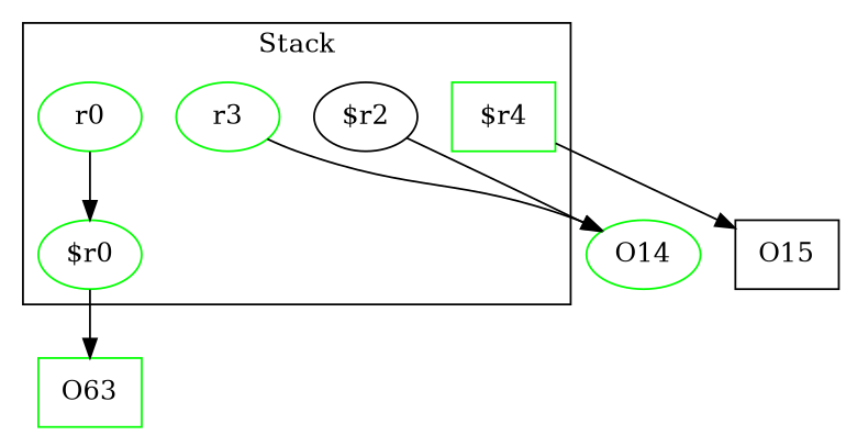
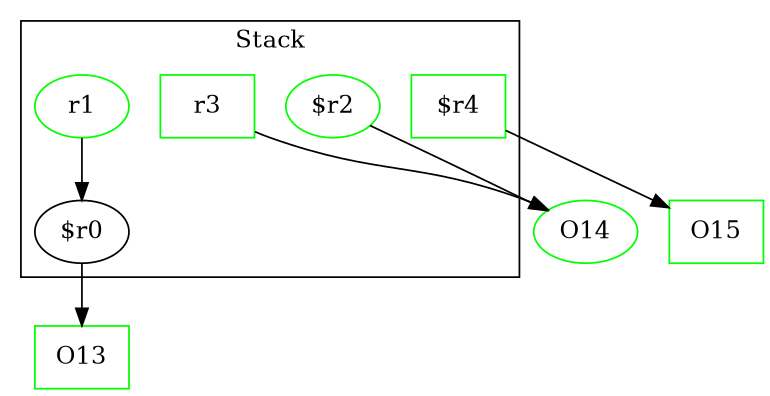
  digraph {
    rankDir=LR
    node [color=green]
-   r1 [label=r0]
-   "$r2" [color=""]
-   "$r0"
-   r3
+   r1
+   "$r2"
+   "$r0" [color=""]
+   r3 [shape=box]
    "$r4" [shape=box]
    O14 [shape=ellipse]
-   O13 [shape=box label=O63]
-   O15 [color=black shape=box]
+   O13 [shape=box]
+   O15 [shape=box]
    subgraph cluster_1 {
      label=Stack
      r1
      "$r2"
      "$r0"
      r3
      "$r4"
    }
    r1 -> "$r0"
    "$r2" -> O14
    "$r0" -> O13
    r3 -> O14
    "$r4" -> O15
  }
